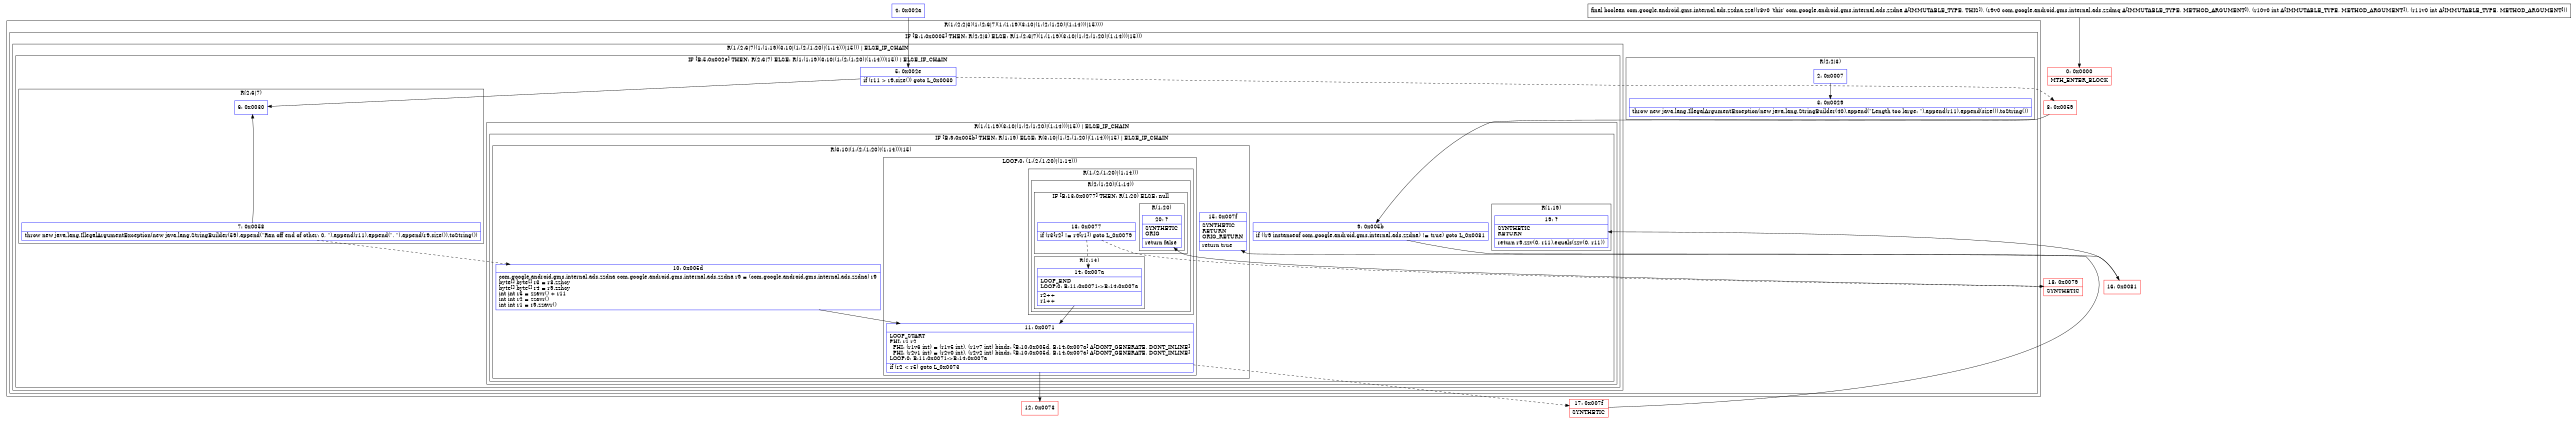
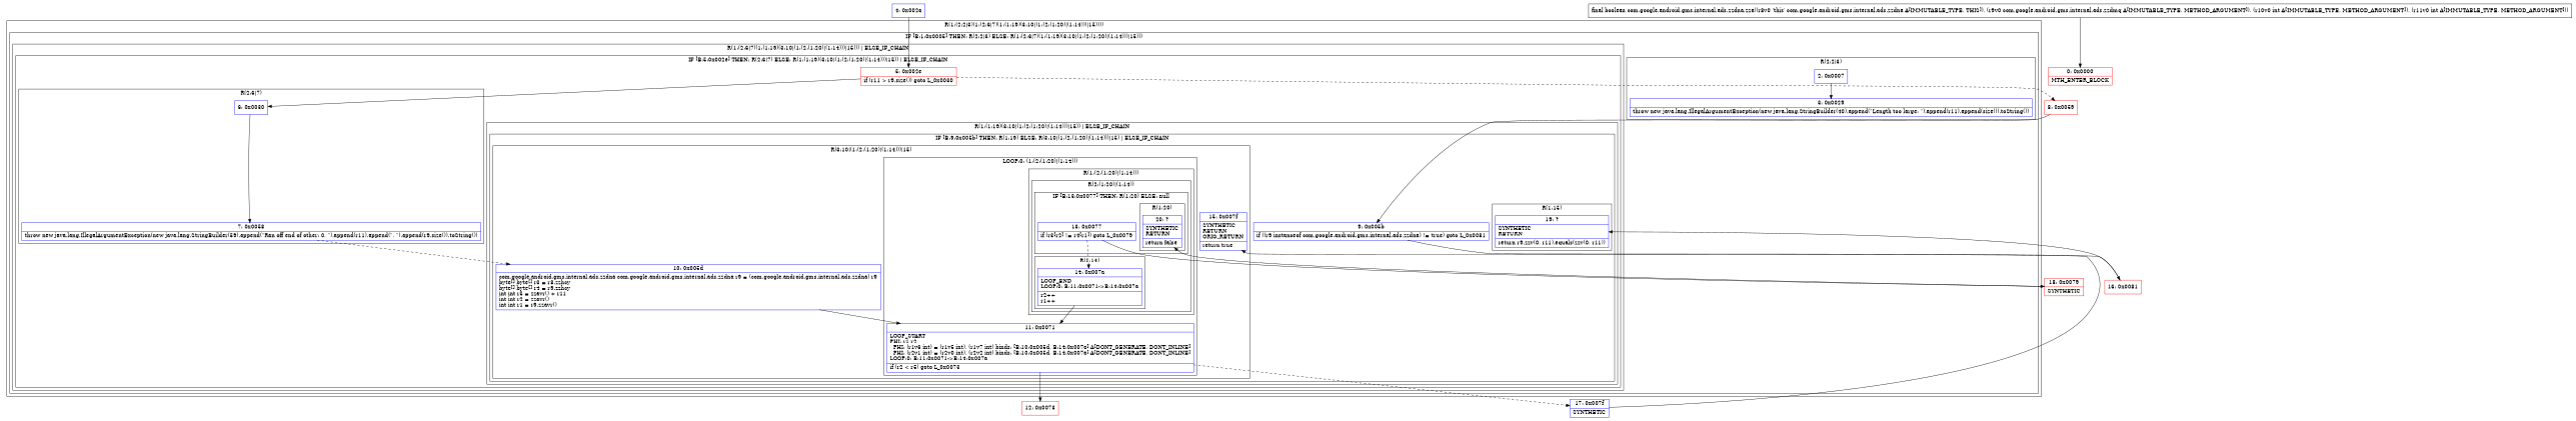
  digraph {
    node [color=blue shape=record]
    n1 [label="{2\:\ 0x0007}"]
    n2 [label="{3\:\ 0x0029|throw new java.lang.IllegalArgumentException(new java.lang.StringBuilder(40).append(\"Length too large: \").append(r11).append(size()).toString())\l}"]
    n3 [label="{6\:\ 0x0030}"]
    n4 [label="{7\:\ 0x0058|throw new java.lang.IllegalArgumentException(new java.lang.StringBuilder(59).append(\"Ran off end of other: 0, \").append(r11).append(\", \").append(r9.size()).toString())\l}"]
    n5 [label="{19\:\ ?|SYNTHETIC\lRETURN\l|return r9.zzv(0, r11).equals(zzv(0, r11))\l}"]
-   n6 [label="{20\:\ ?|SYNTHETIC\lORIG\l|return false\l}"]
+   n6 [label="{20\:\ ?|SYNTHETIC\lRETURN\l|return false\l}"]
    n7 [label="{13\:\ 0x0077|if (r3[r2] != r4[r1]) goto L_0x0079\l}"]
    n8 [label="{14\:\ 0x007a|LOOP_END\lLOOP:0: B:11:0x0071\-\>B:14:0x007a\l|r2++\lr1++\l}"]
    n9 [label="{11\:\ 0x0071|LOOP_START\lPHI: r1 r2 \l  PHI: (r1v6 int) = (r1v5 int), (r1v7 int) binds: [B:10:0x005d, B:14:0x007a] A[DONT_GENERATE, DONT_INLINE]\l  PHI: (r2v1 int) = (r2v0 int), (r2v2 int) binds: [B:10:0x005d, B:14:0x007a] A[DONT_GENERATE, DONT_INLINE]\lLOOP:0: B:11:0x0071\-\>B:14:0x007a\l|if (r2 \< r5) goto L_0x0073\l}"]
    n10 [label="{10\:\ 0x005d|com.google.android.gms.internal.ads.zzdna com.google.android.gms.internal.ads.zzdna r9 = (com.google.android.gms.internal.ads.zzdna) r9\lbyte[] byte[] r3 = r8.zzhcy\lbyte[] byte[] r4 = r9.zzhcy\lint int r5 = zzavr() + r11\lint int r2 = zzavr()\lint int r1 = r9.zzavr()\l}"]
    n11 [label="{15\:\ 0x007f|SYNTHETIC\lRETURN\lORIG_RETURN\l|return true\l}"]
    n12 [label="{9\:\ 0x005b|if ((r9 instanceof com.google.android.gms.internal.ads.zzdna) != true) goto L_0x0081\l}"]
-   n13 [label="{5\:\ 0x002e|if (r11 \> r9.size()) goto L_0x0030\l}"]
+   n13 [color=red label="{5\:\ 0x002e|if (r11 \> r9.size()) goto L_0x0030\l}"]
    n14 [color=red label="{18\:\ 0x0079|SYNTHETIC\l}"]
    n15 [color=red label="{12\:\ 0x0073}"]
-   n16 [color=red label="{17\:\ 0x007f|SYNTHETIC\l}"]
+   n16 [label="{17\:\ 0x007f|SYNTHETIC\l}"]
    n17 [color=red label="{16\:\ 0x0081}"]
    n18 [color=red label="{8\:\ 0x0059}"]
    n19 [label="{4\:\ 0x002a}"]
    n20 [color=red label="{0\:\ 0x0000|MTH_ENTER_BLOCK\l}"]
    n21 [label="{final boolean com.google.android.gms.internal.ads.zzdna.zza((r8v0 'this' com.google.android.gms.internal.ads.zzdna A[IMMUTABLE_TYPE, THIS]), (r9v0 com.google.android.gms.internal.ads.zzdmq A[IMMUTABLE_TYPE, METHOD_ARGUMENT]), (r10v0 int A[IMMUTABLE_TYPE, METHOD_ARGUMENT]), (r11v0 int A[IMMUTABLE_TYPE, METHOD_ARGUMENT])) }" color=""]
    subgraph cluster_1 {
      label="R(1:(2:2|3)(1:(2:6|7)(1:(1:19)(3:10|(1:(2:(1:20)|(1:14)))|15))))"
      subgraph cluster_2 {
        label="IF [B:1:0x0005] THEN: R(2:2|3) ELSE: R(1:(2:6|7)(1:(1:19)(3:10|(1:(2:(1:20)|(1:14)))|15)))"
        subgraph cluster_3 {
          label="R(2:2|3)"
          n1
          n2
        }
        subgraph cluster_4 {
          label="R(1:(2:6|7)(1:(1:19)(3:10|(1:(2:(1:20)|(1:14)))|15))) | ELSE_IF_CHAIN\l"
          subgraph cluster_5 {
            label="IF [B:5:0x002e] THEN: R(2:6|7) ELSE: R(1:(1:19)(3:10|(1:(2:(1:20)|(1:14)))|15)) | ELSE_IF_CHAIN\l"
            n13
            subgraph cluster_6 {
              label="R(2:6|7)"
              n3
              n4
            }
            subgraph cluster_7 {
              label="R(1:(1:19)(3:10|(1:(2:(1:20)|(1:14)))|15)) | ELSE_IF_CHAIN\l"
              subgraph cluster_8 {
                label="IF [B:9:0x005b] THEN: R(1:19) ELSE: R(3:10|(1:(2:(1:20)|(1:14)))|15) | ELSE_IF_CHAIN\l"
                n12
                subgraph cluster_9 {
-                 label="R(1:19)"
+                 label="R(1:15)"
                  n5
                }
                subgraph cluster_10 {
                  label="R(3:10|(1:(2:(1:20)|(1:14)))|15)"
                  n10
                  n11
                  subgraph cluster_11 {
                    label="LOOP:0: (1:(2:(1:20)|(1:14)))"
                    n9
                    subgraph cluster_12 {
                      label="R(1:(2:(1:20)|(1:14)))"
                      subgraph cluster_13 {
                        label="R(2:(1:20)|(1:14))"
                        subgraph cluster_14 {
                          label="IF [B:13:0x0077] THEN: R(1:20) ELSE: null"
                          n7
                          subgraph cluster_15 {
                            label="R(1:20)"
                            n6
                          }
                        }
                        subgraph cluster_16 {
                          label="R(1:14)"
                          n8
                        }
                      }
                    }
                  }
                }
              }
            }
          }
        }
      }
    }
    n1 -> n2
-   n4 -> n3
+   n3 -> n4
    n4 -> n10 [style=dashed]
    n7 -> n8 [style=dashed]
-   n7 -> n14 [style=dashed]
+   n7 -> n14
    n8 -> n9
    n9 -> n15
    n9 -> n16 [style=dashed]
    n10 -> n9
    n12 -> n17
    n13 -> n3
    n13 -> n18 [style=dashed]
    n14 -> n6
    n16 -> n11
    n17 -> n5
    n18 -> n12
    n19 -> n13
    n21 -> n20
  }
